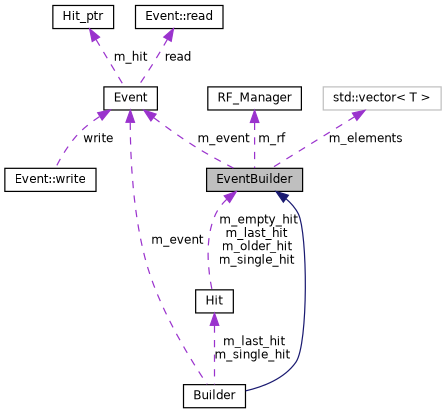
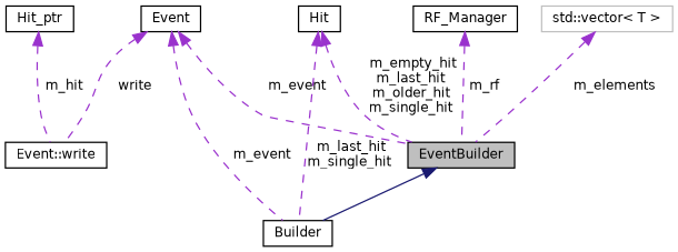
  digraph {
    node [color=black fillcolor=white fontname=Helvetica fontsize=10 shape=record style=filled]
    edge [color=darkorchid3 dir=back fontname=Helvetica fontsize=10 labelfontname=Helvetica labelfontsize=10 style=dashed]
    n1 [fillcolor=grey75 fontcolor=black height=0.2 label=EventBuilder width=0.4]
    n2 [height=0.2 label=Builder width=0.4]
    n3 [height=0.2 label=Event width=0.4]
    n4 [height=0.2 label="Event::write" width=0.4]
    n5 [height=0.2 label=Hit_ptr width=0.4]
-   n6 [height=0.2 label="Event::read" width=0.4]
    n7 [height=0.2 label=Hit width=0.4]
    n8 [height=0.2 label=RF_Manager width=0.4]
    n9 [color=grey75 height=0.2 label="std::vector\< T \>" width=0.4]
    n1 -> n2 [color=midnightblue style=solid]
    n3 -> n1 [label=" m_event"]
    n3 -> n2 [label=" m_event"]
    n3 -> n4 [label=" write"]
-   n5 -> n3 [label=" m_hit"]
-   n6 -> n3 [label=" read"]
-   n1 -> n7 [label=" m_empty_hit\nm_last_hit\nm_older_hit\nm_single_hit"]
+   n5 -> n4 [label=" m_hit"]
+   n7 -> n1 [label=" m_empty_hit\nm_last_hit\nm_older_hit\nm_single_hit"]
    n7 -> n2 [label=" m_last_hit\nm_single_hit"]
    n8 -> n1 [label=" m_rf"]
    n9 -> n1 [label=" m_elements"]
  }
